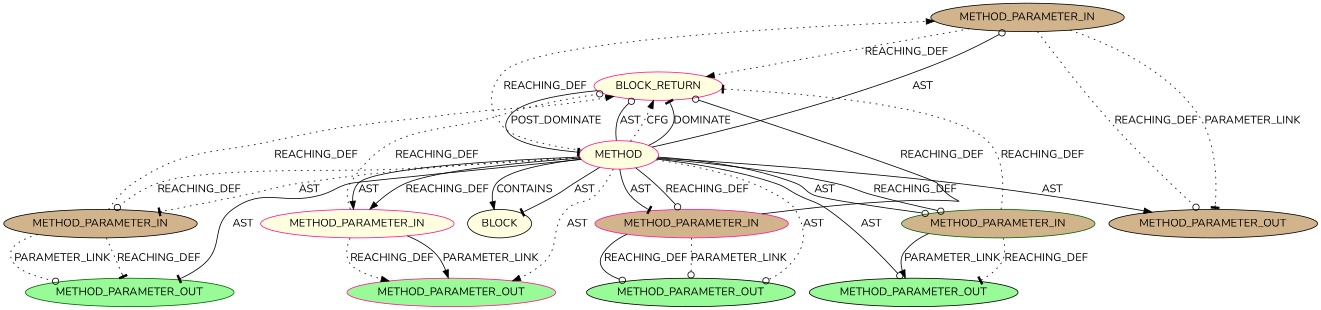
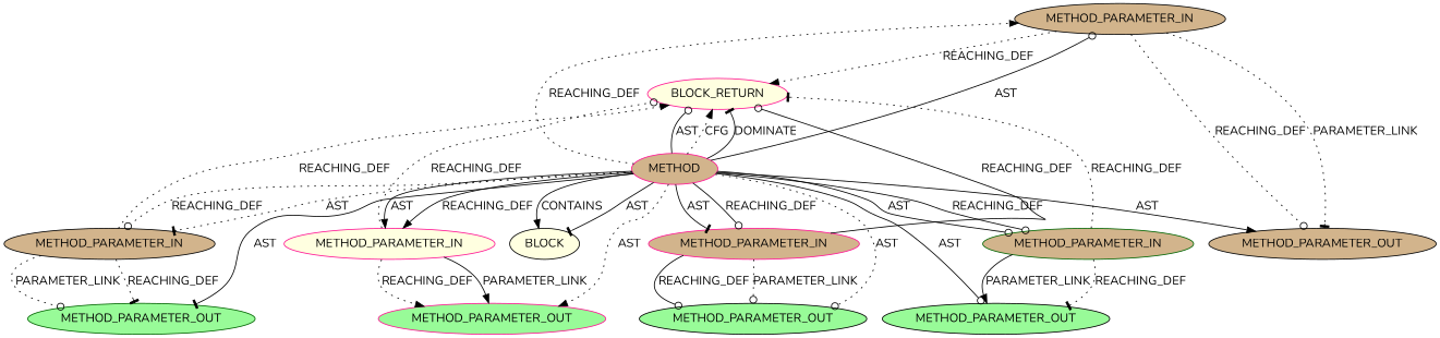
  digraph {
    fontname=Nunito
    node [CODE=p3 EVALUATION_STRATEGY=BY_VALUE IS_VARIADIC=false ORDER=2 TYPE_FULL_NAME=ANY color=black fillcolor=tan fontname=Nunito style=filled]
    edge [arrowhead=odot fontname=Nunito style=solid]
    n1 [INDEX=3 NAME=p3 ORDER=3 label=METHOD_PARAMETER_IN]
    n2 [CODE=RET color=deeppink fillcolor=lightyellow label=BLOCK_RETURN IS_VARIADIC=""]
    n3 [INDEX=3 NAME=p3 ORDER=3 label=METHOD_PARAMETER_OUT]
-   n4 [AST_PARENT_FULL_NAME="<global>" AST_PARENT_TYPE=NAMESPACE_BLOCK CODE="<empty>" FILENAME="<empty>" FULL_NAME=iov_iter_bvec IS_EXTERNAL=true NAME=iov_iter_bvec ORDER=0 color=deeppink fillcolor=lightyellow label=METHOD EVALUATION_STRATEGY="" IS_VARIADIC="" TYPE_FULL_NAME=""]
+   n4 [AST_PARENT_FULL_NAME="<global>" AST_PARENT_TYPE=NAMESPACE_BLOCK CODE="<empty>" FILENAME="<empty>" FULL_NAME=iov_iter_bvec IS_EXTERNAL=true NAME=iov_iter_bvec ORDER=0 color=deeppink label=METHOD EVALUATION_STRATEGY="" IS_VARIADIC="" TYPE_FULL_NAME=""]
    n5 [CODE=p2 INDEX=2 NAME=p2 fillcolor=palegreen label=METHOD_PARAMETER_OUT]
    n6 [CODE=p1 INDEX=1 NAME=p1 ORDER=1 color=deeppink fillcolor=palegreen label=METHOD_PARAMETER_OUT]
    n7 [CODE=p4 INDEX=4 NAME=p4 ORDER=4 fillcolor=palegreen label=METHOD_PARAMETER_OUT]
    n8 [CODE=p4 INDEX=4 NAME=p4 ORDER=4 color=darkgreen label=METHOD_PARAMETER_IN]
    n9 [CODE=p5 INDEX=5 NAME=p5 ORDER=5 label=METHOD_PARAMETER_IN]
    n10 [CODE=p5 INDEX=5 NAME=p5 ORDER=5 color=darkgreen fillcolor=palegreen label=METHOD_PARAMETER_OUT]
    n11 [CODE=p1 INDEX=1 NAME=p1 ORDER=1 color=deeppink fillcolor=lightyellow label=METHOD_PARAMETER_IN]
    n12 [ARGUMENT_INDEX=1 CODE="<empty>" ORDER=1 fillcolor=lightyellow label=BLOCK EVALUATION_STRATEGY="" IS_VARIADIC=""]
    n13 [CODE=p2 INDEX=2 NAME=p2 color=deeppink label=METHOD_PARAMETER_IN]
    n1 -> n2 [VARIABLE=p3 arrowhead=normal label=REACHING_DEF style=dotted]
    n1 -> n3 [VARIABLE=p3 label=REACHING_DEF style=dotted]
    n1 -> n3 [arrowhead=tee label=PARAMETER_LINK style=dotted]
-   n2 -> n4 [arrowhead=tee label=POST_DOMINATE]
    n4 -> n1 [arrowhead=normal label=REACHING_DEF style=dotted]
    n4 -> n1 [label=AST]
    n4 -> n2 [label=AST]
    n4 -> n2 [arrowhead=normal label=CFG style=dotted]
    n4 -> n2 [arrowhead=tee label=DOMINATE]
    n4 -> n3 [arrowhead=normal label=AST]
    n4 -> n5 [label=AST style=dotted]
    n4 -> n6 [arrowhead=normal label=AST style=dotted]
    n4 -> n7 [label=AST]
    n4 -> n8 [label=AST]
    n4 -> n8 [label=REACHING_DEF]
    n4 -> n9 [arrowhead=tee label=AST style=dotted]
    n4 -> n9 [label=REACHING_DEF style=dotted]
    n4 -> n10 [arrowhead=tee label=AST]
    n4 -> n11 [arrowhead=normal label=AST]
    n4 -> n11 [arrowhead=normal label=REACHING_DEF]
    n4 -> n12 [arrowhead=tee label=AST]
    n4 -> n12 [arrowhead=normal label=CONTAINS]
    n4 -> n13 [label=REACHING_DEF]
    n4 -> n13 [arrowhead=tee label=AST]
    n8 -> n2 [VARIABLE=p4 arrowhead=tee label=REACHING_DEF style=dotted]
    n8 -> n7 [arrowhead=normal label=PARAMETER_LINK]
    n8 -> n7 [VARIABLE=p4 arrowhead=tee label=REACHING_DEF style=dotted]
    n9 -> n2 [VARIABLE=p5 arrowhead=normal label=REACHING_DEF style=dotted]
    n9 -> n10 [VARIABLE=p5 arrowhead=tee label=REACHING_DEF style=dotted]
    n9 -> n10 [label=PARAMETER_LINK style=dotted]
    n11 -> n2 [VARIABLE=p1 label=REACHING_DEF style=dotted]
    n11 -> n6 [VARIABLE=p1 arrowhead=normal label=REACHING_DEF style=dotted]
    n11 -> n6 [arrowhead=normal label=PARAMETER_LINK]
    n13 -> n2 [VARIABLE=p2 label=REACHING_DEF]
    n13 -> n5 [label=PARAMETER_LINK style=dotted]
    n13 -> n5 [VARIABLE=p2 label=REACHING_DEF]
  }
